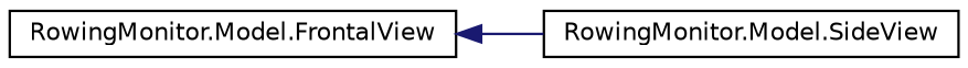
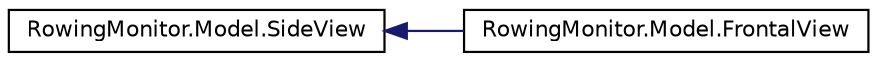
  digraph {
    rankdir=LR
    node [color=black fillcolor=white fontname=Helvetica fontsize=10 shape=record style=filled]
    n1 [height=0.2 label="RowingMonitor.Model.FrontalView" width=0.4]
    n2 [height=0.2 label="RowingMonitor.Model.SideView" width=0.4]
-   n1 -> n2 [color=midnightblue dir=back fontname=Helvetica fontsize=10 labelfontname=Helvetica labelfontsize=10 style=solid]
+   n2 -> n1 [color=midnightblue dir=back fontname=Helvetica fontsize=10 labelfontname=Helvetica labelfontsize=10 style=solid]
  }
